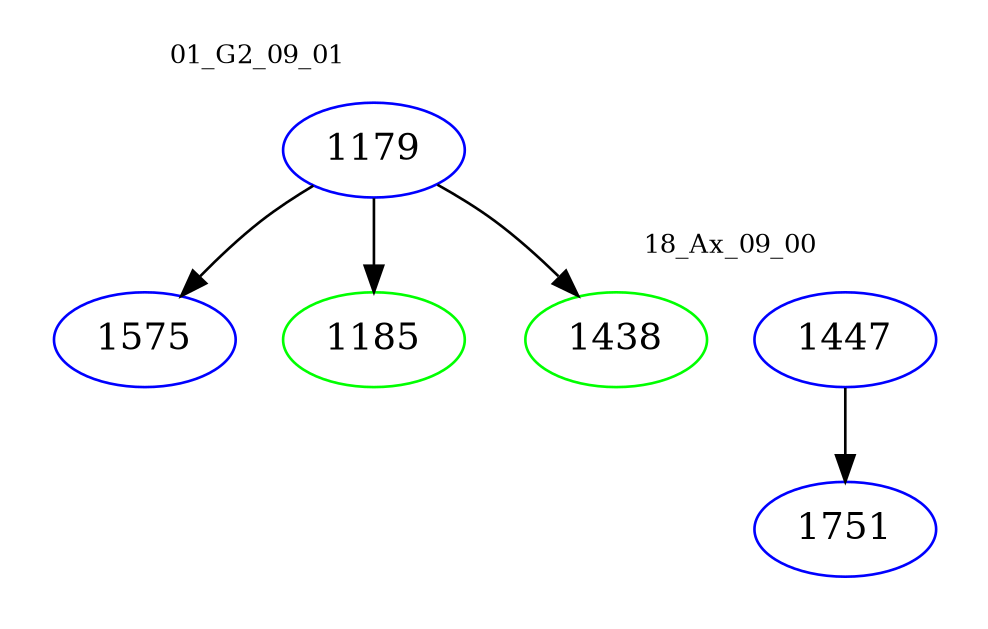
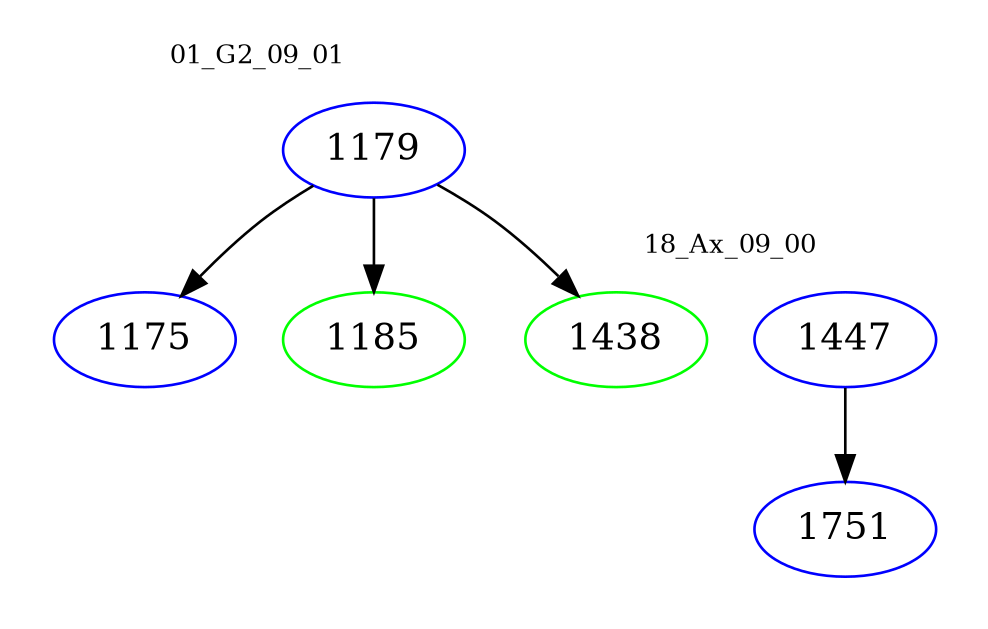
  digraph {
    node [color=blue]
    edge [color=black]
    n1 [label=1447]
    n2 [color=green label=1438]
    n3 [label=1751]
    n4 [label=1179]
-   n5 [label=1575]
+   n5 [label=1175]
    n6 [color=green label=1185]
    subgraph cluster_1 {
      color=white
      fontsize=10
      label="18_Ax_09_00"
      n1
      n2
      n3
    }
    subgraph cluster_2 {
      color=white
      fontsize=10
      label="01_G2_09_01"
      n4
      n5
      n6
    }
    n1 -> n3
    n4 -> n2
    n4 -> n5
    n4 -> n6
  }
